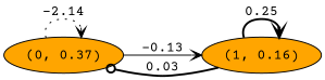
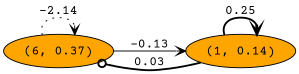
  digraph {
    rankdir=LR
    fontname="Courier Prime"
    node [style=filled fillcolor=orange fontname="Courier Prime"]
    edge [style=bold arrowhead=vee fontname="Courier Prime"]
-   n1 [label="(0, 0.37)"]
-   n2 [label="(1, 0.16)"]
+   n1 [label="(6, 0.37)"]
+   n2 [label="(1, 0.14)"]
    n1 -> n1 [label=-2.14 style=dotted]
    n1 -> n2 [label=-0.13 style=solid]
    n2 -> n1 [label=0.03 arrowhead=odot]
    n2 -> n2 [label=0.25]
  }
